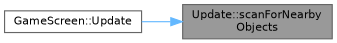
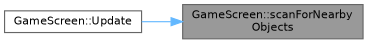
  digraph {
    rankdir=RL
    node [fontname=Helvetica fontsize=10 shape=box style=filled]
-   n1 [color=gray40 fillcolor=grey60 fontcolor=black height=0.2 label="Update::scanForNearby\lObjects" width=0.4]
+   n1 [color=gray40 fillcolor=grey60 fontcolor=black height=0.2 label="GameScreen::scanForNearby\lObjects" width=0.4]
    n2 [color=grey40 fillcolor=white height=0.2 label="GameScreen::Update" width=0.4]
    n1 -> n2 [color=steelblue1 dir=back fontname=Helvetica fontsize=10 labelfontname=Helvetica labelfontsize=10 style=solid]
  }
